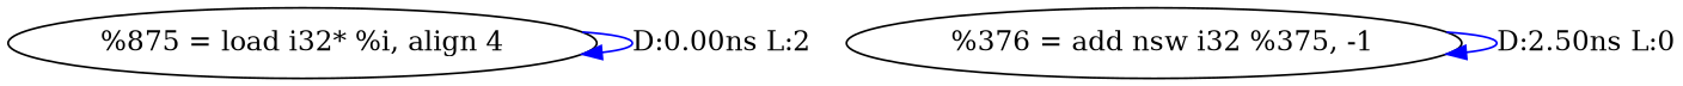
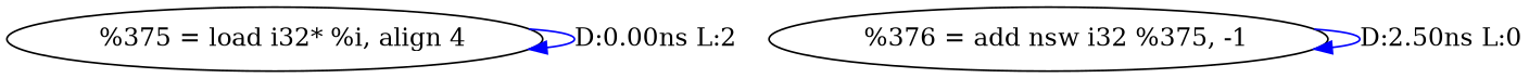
  digraph {
    edge [color=blue]
-   n1 [label="%875 = load i32* %i, align 4"]
+   n1 [label="  %375 = load i32* %i, align 4"]
    n2 [label="  %376 = add nsw i32 %375, -1"]
    n1 -> n1 [label="D:0.00ns L:2"]
    n2 -> n2 [label="D:2.50ns L:0"]
  }
